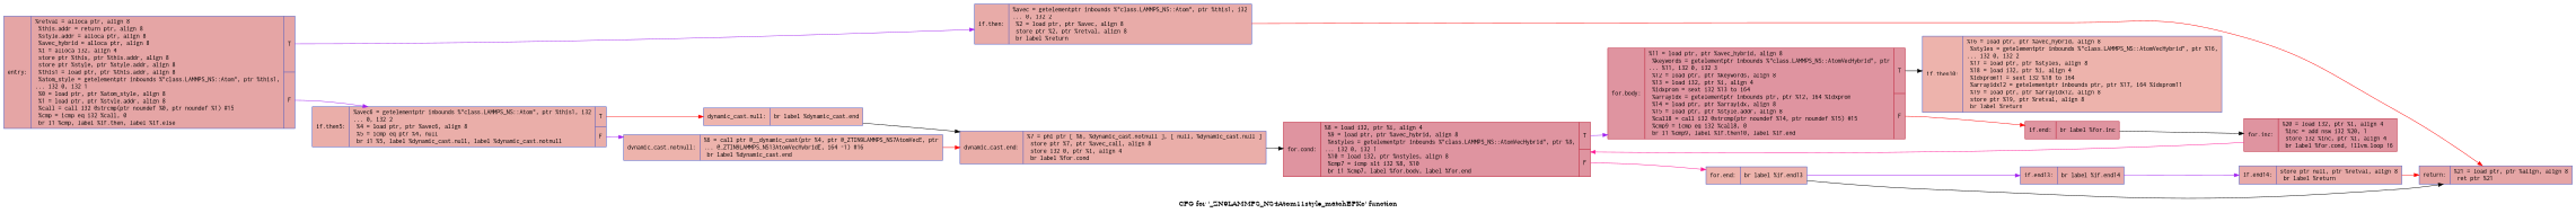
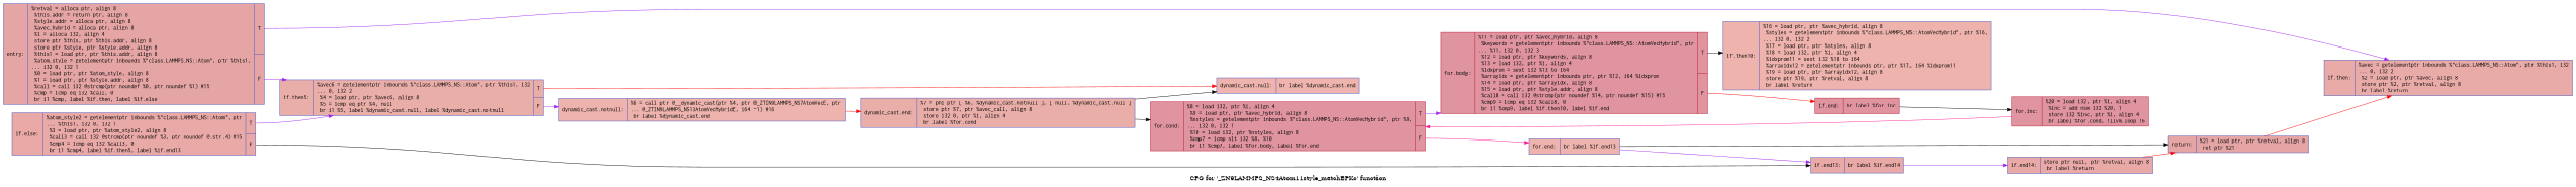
  digraph {
    label="CFG for '_ZN9LAMMPS_NS4Atom11style_matchEPKc' function"
    rankdir=LR
    node [color="#3d50c3ff" fillcolor="#b70d2870" fontname=Courier shape=record style=filled]
    edge [color=purple]
    n1 [fillcolor="#c5333470" label="{entry:\l|  %retval = alloca ptr, align 8\l  %this.addr = return ptr, align 8\l  %style.addr = alloca ptr, align 8\l  %avec_hybrid = alloca ptr, align 8\l  %i = alloca i32, align 4\l  store ptr %this, ptr %this.addr, align 8\l  store ptr %style, ptr %style.addr, align 8\l  %this1 = load ptr, ptr %this.addr, align 8\l  %atom_style = getelementptr inbounds %\"class.LAMMPS_NS::Atom\", ptr %this1,\l... i32 0, i32 1\l  %0 = load ptr, ptr %atom_style, align 8\l  %1 = load ptr, ptr %style.addr, align 8\l  %call = call i32 @strcmp(ptr noundef %0, ptr noundef %1) #15\l  %cmp = icmp eq i32 %call, 0\l  br i1 %cmp, label %if.then, label %if.else\l|{<s0>T|<s1>F}}"]
    n2 [fillcolor="#cc403a70" label="{if.then:\l|  %avec = getelementptr inbounds %\"class.LAMMPS_NS::Atom\", ptr %this1, i32\l... 0, i32 2\l  %2 = load ptr, ptr %avec, align 8\l  store ptr %2, ptr %retval, align 8\l  br label %return\l}"]
    n3 [fillcolor="#d0473d70" label="{if.then5:\l|  %avec6 = getelementptr inbounds %\"class.LAMMPS_NS::Atom\", ptr %this1, i32\l... 0, i32 2\l  %4 = load ptr, ptr %avec6, align 8\l  %5 = icmp eq ptr %4, null\l  br i1 %5, label %dynamic_cast.null, label %dynamic_cast.notnull\l|{<s0>T|<s1>F}}"]
-   n4 [fillcolor="#c5333470" label="{return:\l|  %21 = load ptr, ptr %align, align 8\l  ret ptr %21\l}"]
+   n4 [fillcolor="#c5333470" label="{return:\l|  %21 = load ptr, ptr %retval, align 8\l  ret ptr %21\l}"]
+   n5 [fillcolor="#ca3b3770" label="{if.else:\l|  %atom_style2 = getelementptr inbounds %\"class.LAMMPS_NS::Atom\", ptr\l... %this1, i32 0, i32 1\l  %3 = load ptr, ptr %atom_style2, align 8\l  %call3 = call i32 @strcmp(ptr noundef %3, ptr noundef @.str.4) #15\l  %cmp4 = icmp eq i32 %call3, 0\l  br i1 %cmp4, label %if.then5, label %if.end13\l|{<s0>T|<s1>F}}"]
    n6 [fillcolor="#ca3b3770" label="{if.end13:\l|  br label %if.end14\l}"]
    n7 [fillcolor="#d8564670" label="{dynamic_cast.null:\l|  br label %dynamic_cast.end\l}"]
    n8 [fillcolor="#d6524470" label="{dynamic_cast.notnull:\l|  %6 = call ptr @__dynamic_cast(ptr %4, ptr @_ZTIN9LAMMPS_NS7AtomVecE, ptr\l... @_ZTIN9LAMMPS_NS13AtomVecHybridE, i64 -1) #16\l  br label %dynamic_cast.end\l}"]
    n9 [fillcolor="#ca3b3770" label="{if.end14:\l|  store ptr null, ptr %retval, align 8\l  br label %return\l}"]
    n10 [fillcolor="#d0473d70" label="{dynamic_cast.end:\l|  %7 = phi ptr [ %6, %dynamic_cast.notnull ], [ null, %dynamic_cast.null ]\l  store ptr %7, ptr %avec_call, align 8\l  store i32 0, ptr %i, align 4\l  br label %for.cond\l}"]
    n11 [color="#b70d28ff" label="{for.cond:\l|  %8 = load i32, ptr %i, align 4\l  %9 = load ptr, ptr %avec_hybrid, align 8\l  %nstyles = getelementptr inbounds %\"class.LAMMPS_NS::AtomVecHybrid\", ptr %9,\l... i32 0, i32 1\l  %10 = load i32, ptr %nstyles, align 8\l  %cmp7 = icmp slt i32 %8, %10\l  br i1 %cmp7, label %for.body, label %for.end\l|{<s0>T|<s1>F}}"]
    n12 [color="#b70d28ff" label="{for.body:\l|  %11 = load ptr, ptr %avec_hybrid, align 8\l  %keywords = getelementptr inbounds %\"class.LAMMPS_NS::AtomVecHybrid\", ptr\l... %11, i32 0, i32 3\l  %12 = load ptr, ptr %keywords, align 8\l  %13 = load i32, ptr %i, align 4\l  %idxprom = sext i32 %13 to i64\l  %arrayidx = getelementptr inbounds ptr, ptr %12, i64 %idxprom\l  %14 = load ptr, ptr %arrayidx, align 8\l  %15 = load ptr, ptr %style.addr, align 8\l  %call8 = call i32 @strcmp(ptr noundef %14, ptr noundef %15) #15\l  %cmp9 = icmp eq i32 %call8, 0\l  br i1 %cmp9, label %if.then10, label %if.end\l|{<s0>T|<s1>F}}"]
    n13 [fillcolor="#d6524470" label="{for.end:\l|  br label %if.end13\l}"]
    n14 [fillcolor="#d6524470" label="{if.then10:\l|  %16 = load ptr, ptr %avec_hybrid, align 8\l  %styles = getelementptr inbounds %\"class.LAMMPS_NS::AtomVecHybrid\", ptr %16,\l... i32 0, i32 2\l  %17 = load ptr, ptr %styles, align 8\l  %18 = load i32, ptr %i, align 4\l  %idxprom11 = sext i32 %18 to i64\l  %arrayidx12 = getelementptr inbounds ptr, ptr %17, i64 %idxprom11\l  %19 = load ptr, ptr %arrayidx12, align 8\l  store ptr %19, ptr %retval, align 8\l  br label %return\l}"]
    n15 [color="#b70d28ff" label="{if.end:\l|  br label %for.inc\l}"]
    n16 [color="#b70d28ff" label="{for.inc:\l|  %20 = load i32, ptr %i, align 4\l  %inc = add nsw i32 %20, 1\l  store i32 %inc, ptr %i, align 4\l  br label %for.cond, !llvm.loop !6\l}"]
    n1 -> n2 [tailport=s0]
    n1 -> n3 [tailport=s1]
-   n2 -> n4 [color=red]
+   n4 -> n2 [color=red]
    n3 -> n7 [color=red tailport=s0]
    n3 -> n8 [tailport=s1]
+   n5 -> n3 [tailport=s0]
+   n5 -> n6 [color=black tailport=s1]
    n6 -> n9
-   n7 -> n10 [color=black]
+   n10 -> n7 [color=black]
    n8 -> n10 [color=red]
    n9 -> n4 [color=red]
    n10 -> n11 [color=black]
    n11 -> n12 [tailport=s0]
    n11 -> n13 [color=deeppink tailport=s1]
    n12 -> n14 [color=black tailport=s0]
    n12 -> n15 [color=red tailport=s1]
    n13 -> n4 [color=black]
    n13 -> n6
    n15 -> n16 [color=black]
    n16 -> n11 [color=deeppink]
  }
